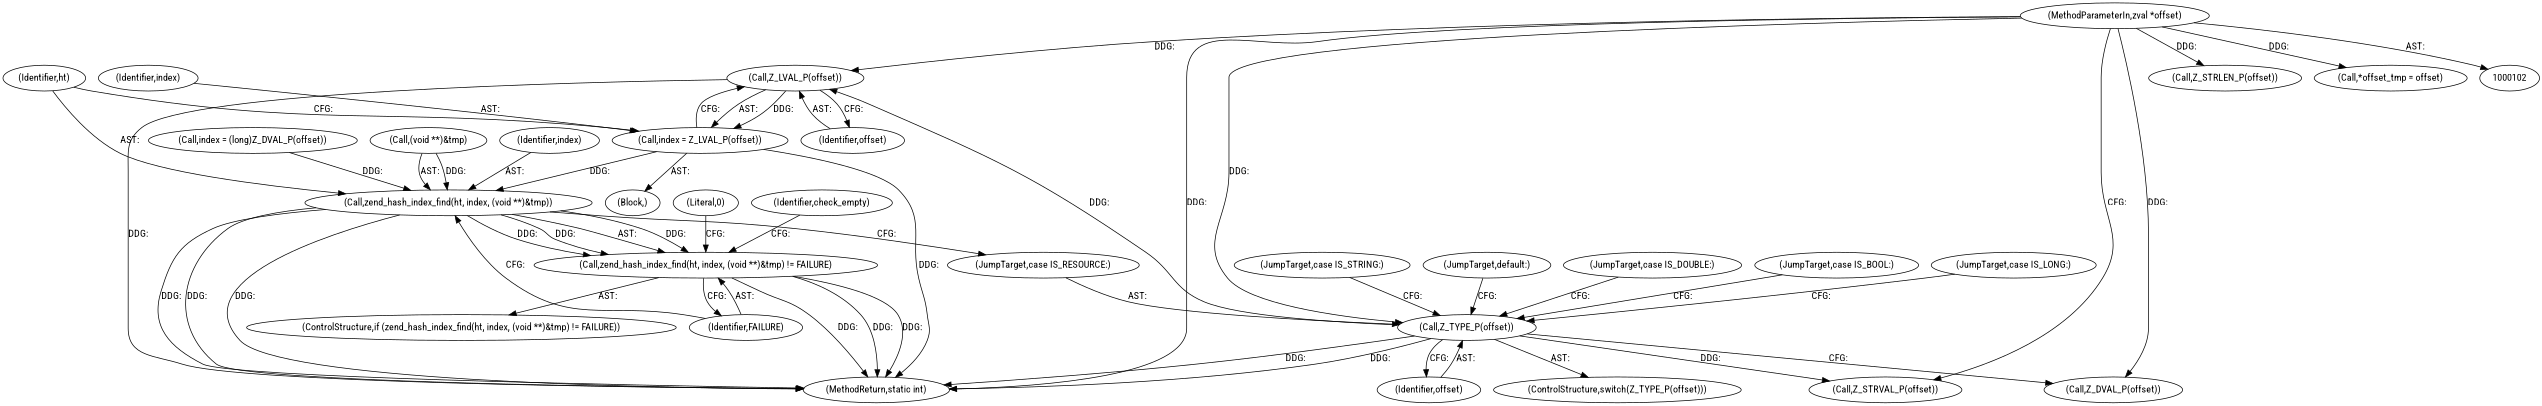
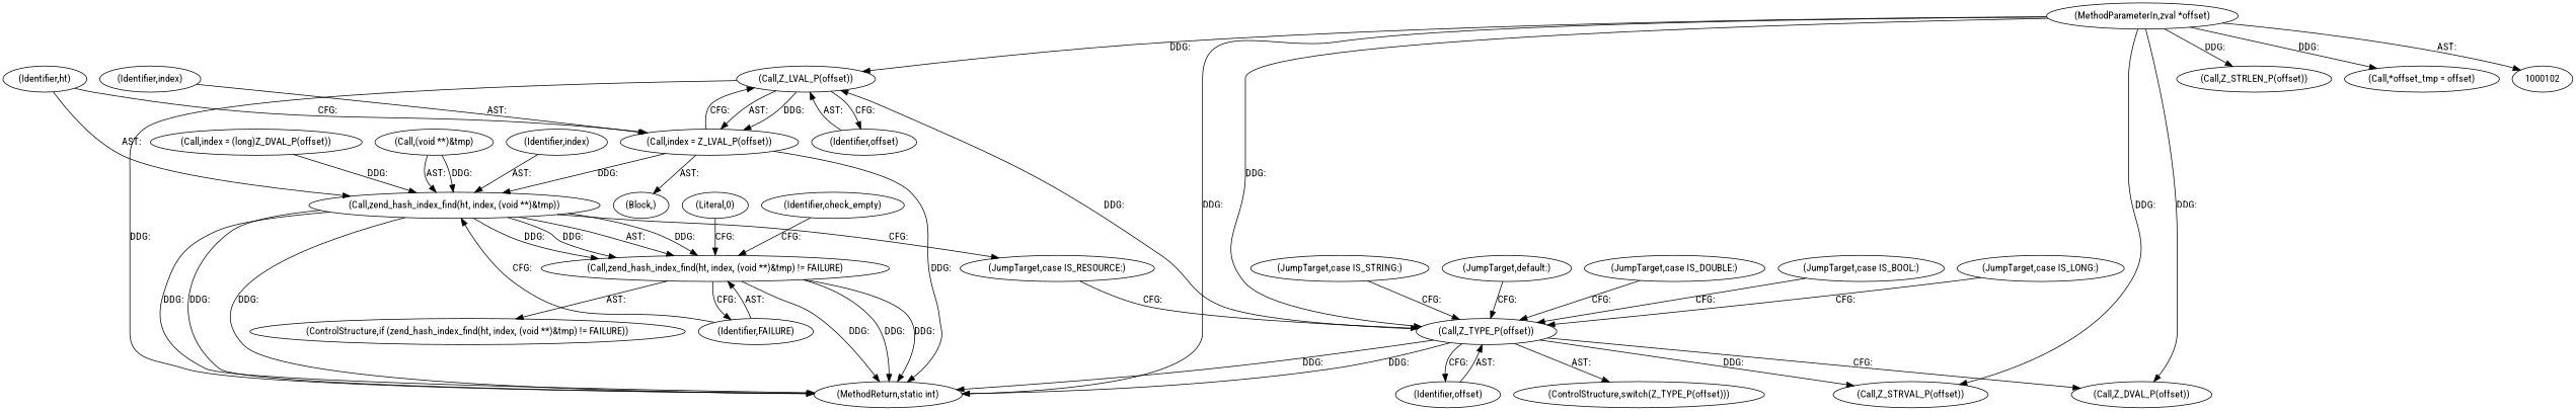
  digraph {
    fontname="Roboto Condensed"
    node [fontname="Roboto Condensed"]
    edge [fontname="Roboto Condensed"]
    n1 [label="(Call,Z_LVAL_P(offset))"]
    n2 [label="(Call,index = Z_LVAL_P(offset))"]
    n3 [label="(MethodReturn,static int)"]
    n4 [label="(Identifier,offset)"]
    n5 [label="(Call,zend_hash_index_find(ht, index, (void **)&tmp))"]
    n6 [label="(Block,)"]
    n7 [label="(Call,Z_TYPE_P(offset))"]
    n8 [label="(Identifier,offset)"]
    n9 [label="(Call,Z_STRVAL_P(offset))"]
    n10 [label="(Call,Z_DVAL_P(offset))"]
    n11 [label="(ControlStructure,switch(Z_TYPE_P(offset)))"]
    n12 [label="(MethodParameterIn,zval *offset)"]
    n13 [label="(Call,Z_STRLEN_P(offset))"]
    n14 [label="(Call,*offset_tmp = offset)"]
    1000102
    n16 [label="(Call,zend_hash_index_find(ht, index, (void **)&tmp) != FAILURE)"]
    n17 [label="(JumpTarget,case IS_RESOURCE:)"]
    n18 [label="(ControlStructure,if (zend_hash_index_find(ht, index, (void **)&tmp) != FAILURE))"]
    n19 [label="(Identifier,FAILURE)"]
    n20 [label="(Call,(void **)&tmp)"]
    n21 [label="(Call,index = (long)Z_DVAL_P(offset))"]
    n22 [label="(Identifier,ht)"]
    n23 [label="(JumpTarget,case IS_STRING:)"]
    n24 [label="(Literal,0)"]
    n25 [label="(Identifier,index)"]
    n26 [label="(JumpTarget,default:)"]
    n27 [label="(Identifier,check_empty)"]
    n28 [label="(JumpTarget,case IS_DOUBLE:)"]
    n29 [label="(Identifier,index)"]
    n30 [label="(JumpTarget,case IS_BOOL:)"]
    n31 [label="(JumpTarget,case IS_LONG:)"]
    n1 -> n2 [label="AST: "]
    n1 -> n2 [label="DDG: "]
    n1 -> n3 [label="DDG: "]
    n1 -> n4 [label="CFG: "]
    n2 -> n1 [label="CFG: "]
    n2 -> n3 [label="DDG: "]
    n2 -> n5 [label="DDG: "]
    n2 -> n6 [label="AST: "]
    n4 -> n1 [label="AST: "]
    n5 -> n3 [label="DDG: "]
    n5 -> n3 [label="DDG: "]
    n5 -> n3 [label="DDG: "]
    n5 -> n16 [label="AST: "]
    n5 -> n16 [label="DDG: "]
    n5 -> n16 [label="DDG: "]
    n5 -> n16 [label="DDG: "]
    n5 -> n17 [label="CFG: "]
    n7 -> n1 [label="DDG: "]
    n7 -> n3 [label="DDG: "]
    n7 -> n3 [label="DDG: "]
    n7 -> n8 [label="CFG: "]
    n7 -> n9 [label="DDG: "]
    n7 -> n10 [label="CFG: "]
    n7 -> n11 [label="AST: "]
    n8 -> n7 [label="AST: "]
    n12 -> n1 [label="DDG: "]
    n12 -> n3 [label="DDG: "]
    n12 -> n7 [label="DDG: "]
-   n12 -> n9 [label="CFG: "]
+   n12 -> n9 [label="DDG: "]
    n12 -> n10 [label="DDG: "]
    n12 -> n13 [label="DDG: "]
    n12 -> n14 [label="DDG: "]
    n12 -> 1000102 [label="AST: "]
    n16 -> n3 [label="DDG: "]
    n16 -> n3 [label="DDG: "]
    n16 -> n3 [label="DDG: "]
    n16 -> n18 [label="AST: "]
    n16 -> n19 [label="CFG: "]
-   n17 -> n7 [label="AST: "]
+   n17 -> n7 [label="CFG: "]
    n19 -> n5 [label="CFG: "]
    n19 -> n16 [label="AST: "]
    n20 -> n5 [label="AST: "]
    n20 -> n5 [label="DDG: "]
    n21 -> n5 [label="DDG: "]
    n22 -> n2 [label="CFG: "]
    n22 -> n5 [label="AST: "]
    n23 -> n7 [label="CFG: "]
    n24 -> n16 [label="CFG: "]
    n25 -> n5 [label="AST: "]
    n26 -> n7 [label="CFG: "]
    n27 -> n16 [label="CFG: "]
    n28 -> n7 [label="CFG: "]
    n29 -> n2 [label="AST: "]
    n30 -> n7 [label="CFG: "]
    n31 -> n7 [label="CFG: "]
  }
